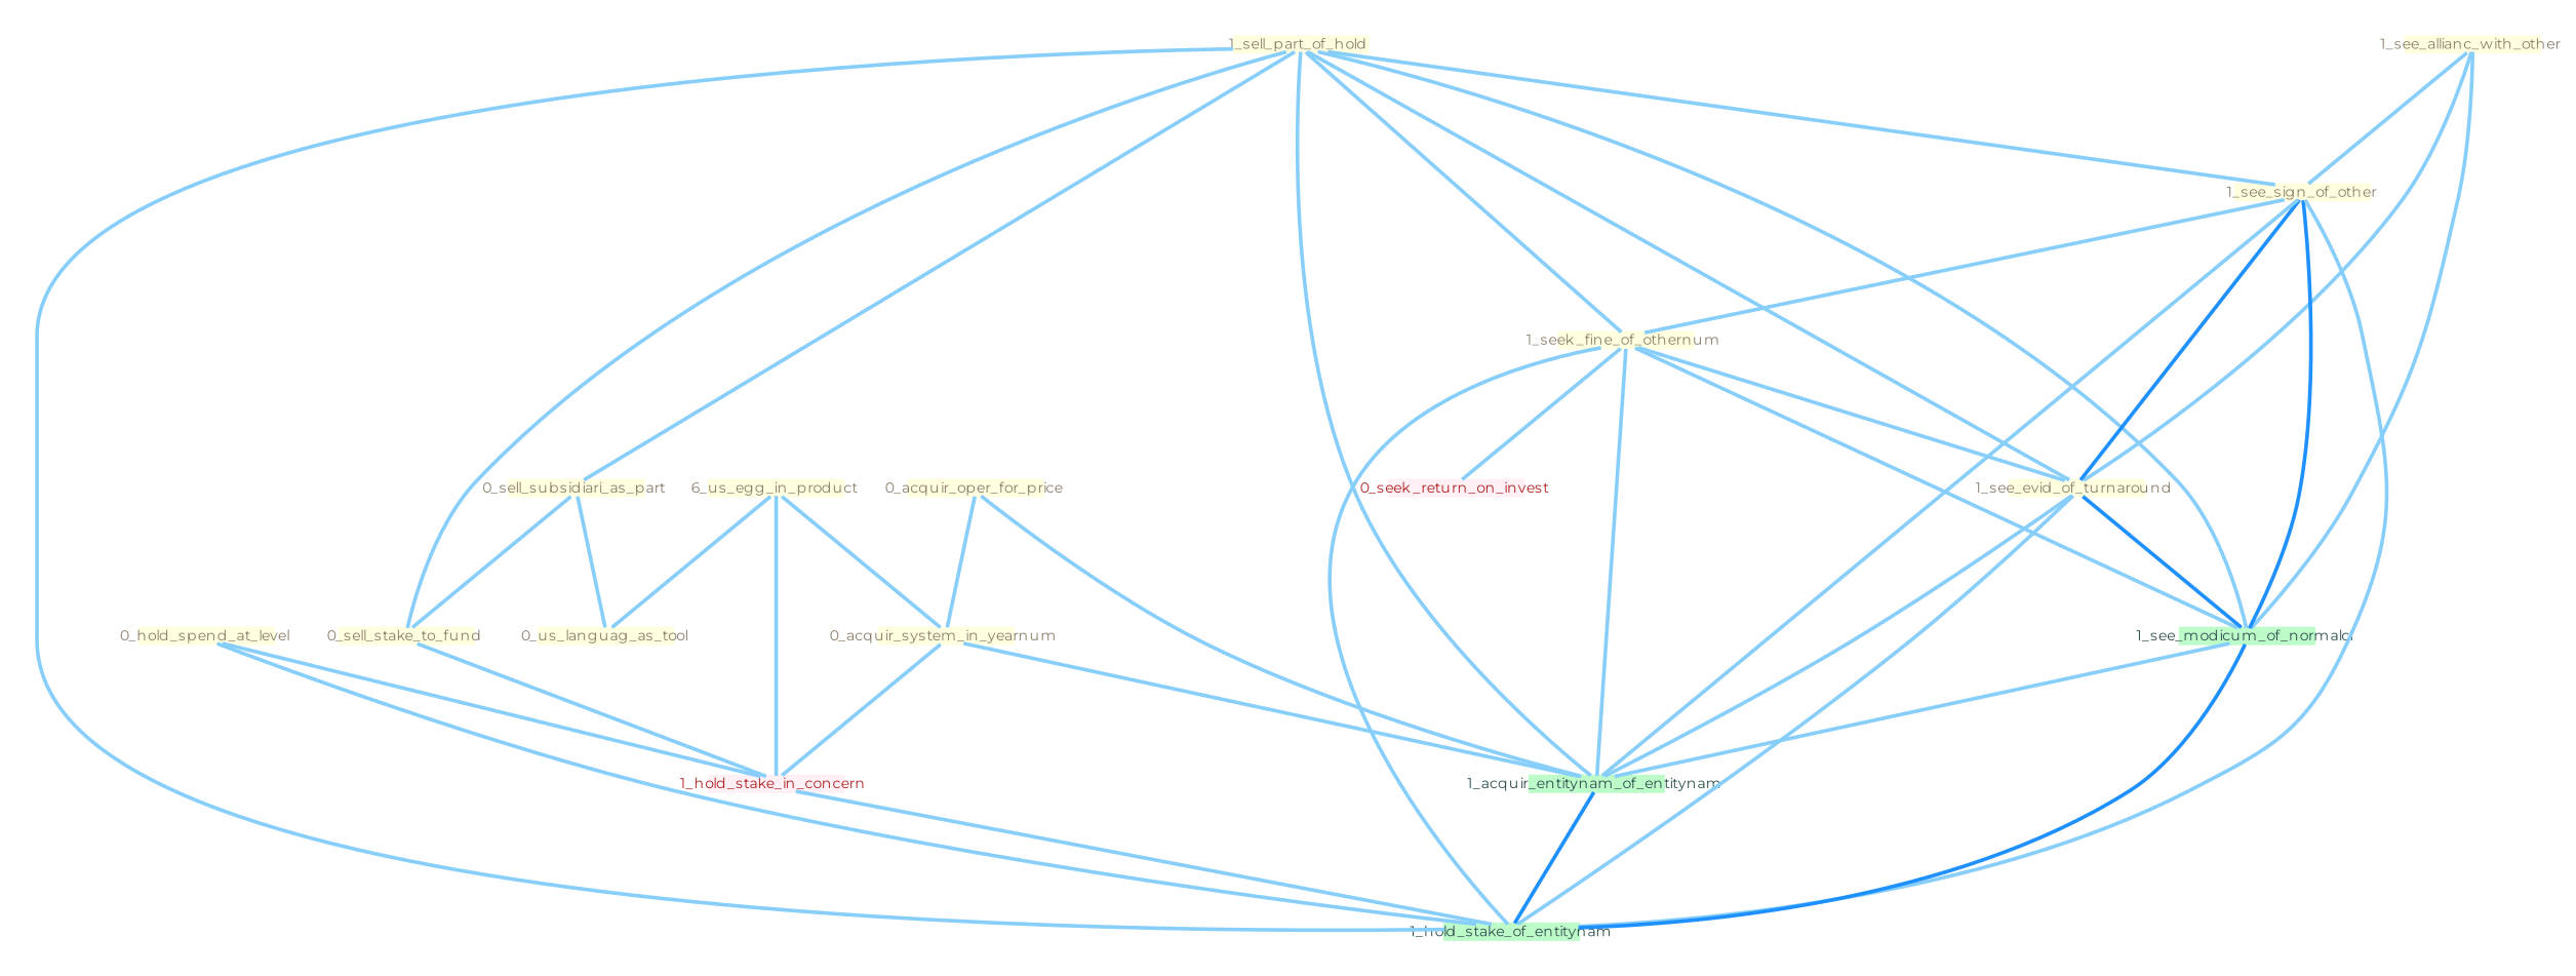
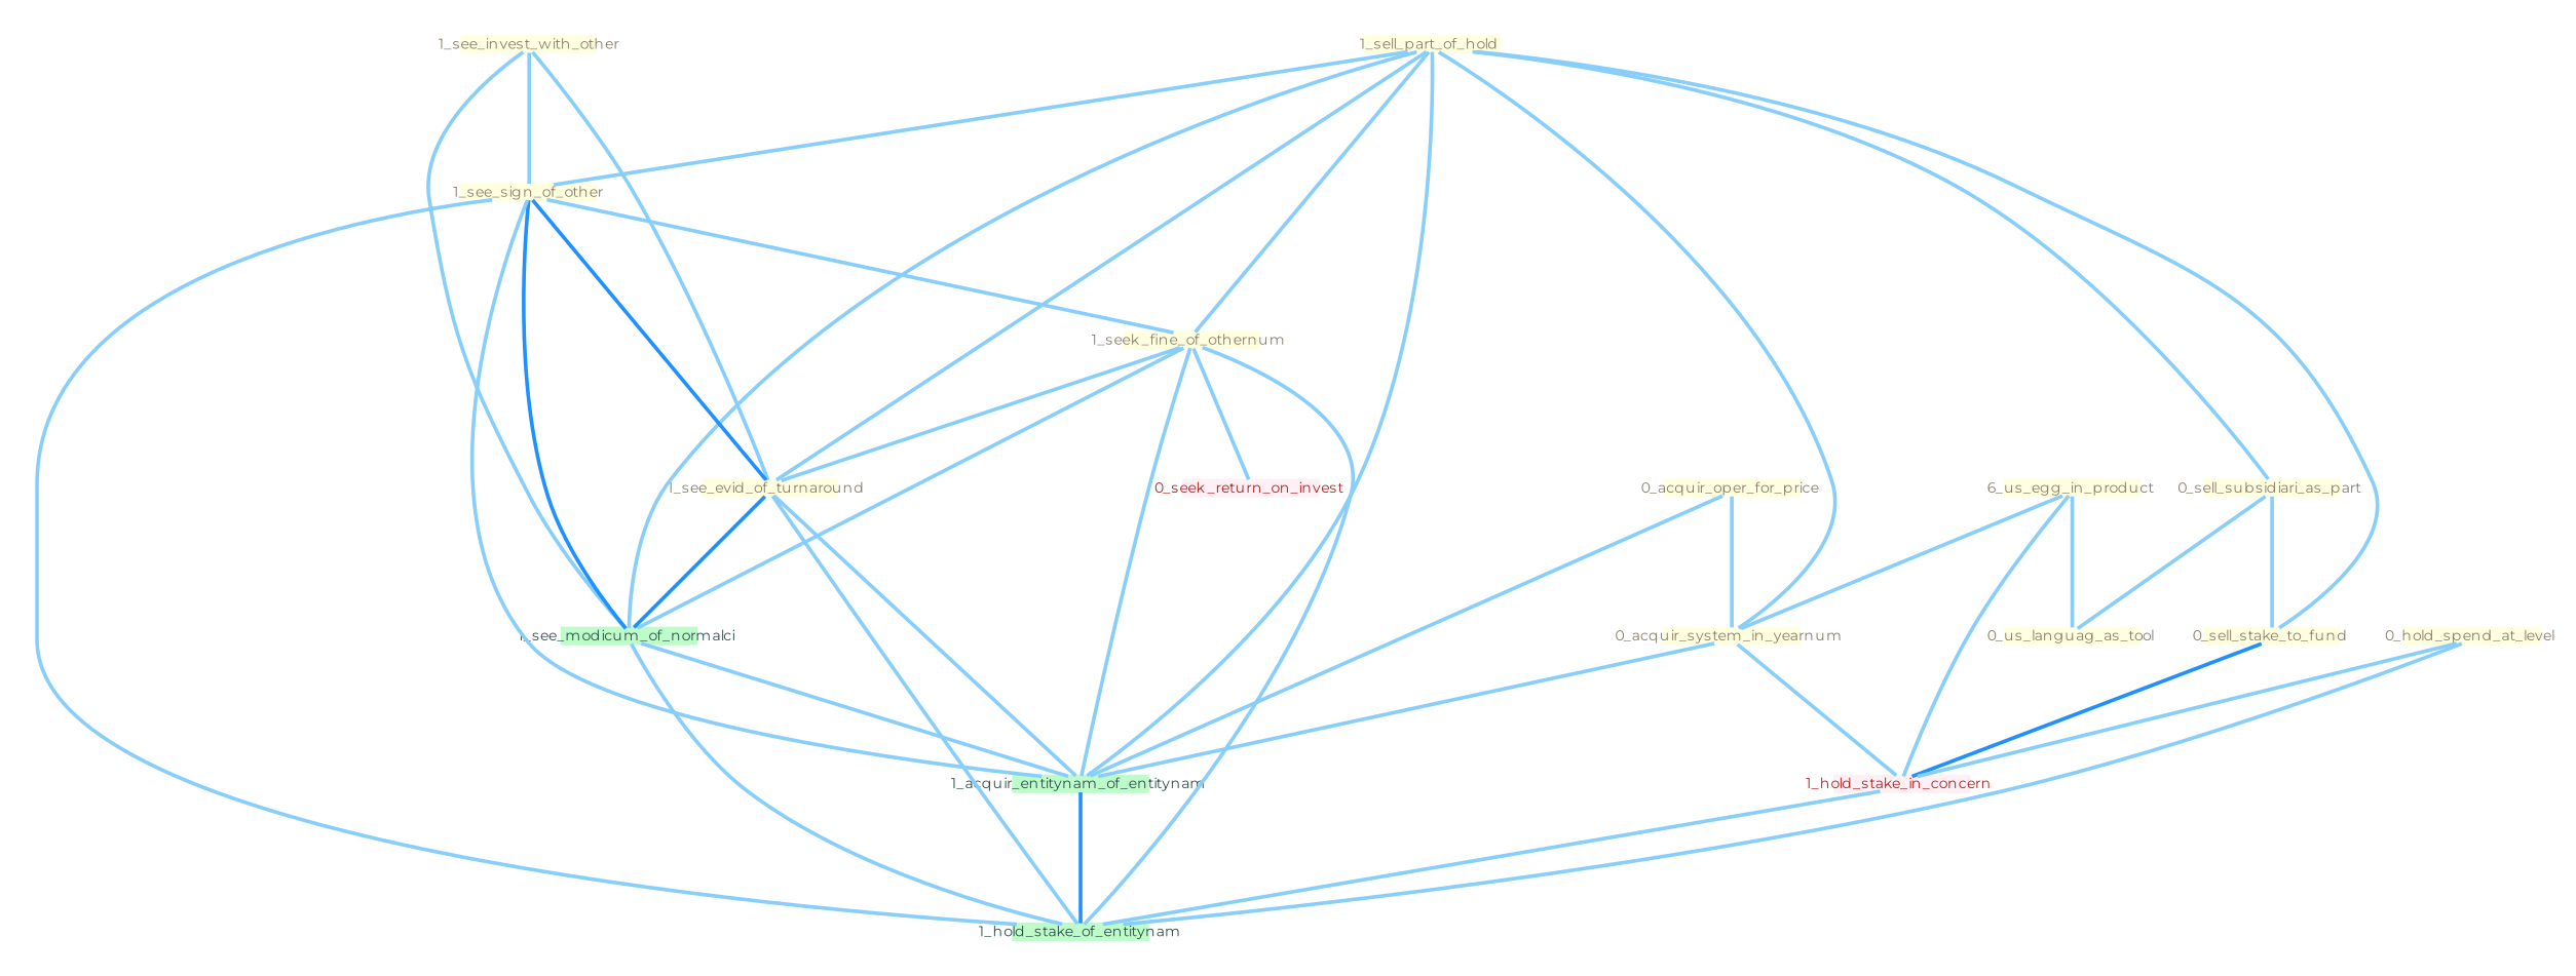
  graph {
    fontname=Montserrat
    node [color="#ffffe0" fixedsize=true fontcolor="#8b7d6b" fontname=Montserrat fontsize=4 shape=polygon style=filled]
    edge [color="#87cefa" fontname=Montserrat w=1]
    "1_sell_part_of_hold " [height=.06 width=.5]
    "0_acquir_oper_for_price " [height=.06 width=.5]
-   "1_see_allianc_with_other " [height=.06 width=.5]
+   "1_see_allianc_with_other " [height=.06 width=.5 label="1_see_invest_with_other"]
    n4 [height=.06 label="1_see_sign_of_other" width=.5]
    "0_sell_subsidiari_as_part " [height=.06 width=.5]
    "1_seek_fine_of_othernum " [height=.06 width=.5]
    n7 [height=.06 label="6_us_egg_in_product" width=.5]
    "0_us_languag_as_tool " [height=.06 width=.5]
    "1_see_evid_of_turnaround " [height=.06 width=.5]
    "0_sell_stake_to_fund " [height=.06 width=.5]
    "0_acquir_system_in_yearnum " [height=.06 width=.5]
    "0_hold_spend_at_level " [height=.06 width=.5]
    "1_hold_stake_in_concern " [color="#fff0f5" fontcolor="#b22222" height=.06 width=.5]
    "0_seek_return_on_invest " [color="#fff0f5" fontcolor="#b22222" height=.06 width=.5]
    "1_see_modicum_of_normalci " [color="#BDFCC9" fontcolor="#2f4f4f" height=.06 width=.5]
    "1_acquir_entitynam_of_entitynam " [color="#BDFCC9" fontcolor="#2f4f4f" height=.06 width=.5]
    n17 [color="#BDFCC9" fontcolor="#2f4f4f" height=.06 label="1_hold_stake_of_entitynam" width=.5]
    subgraph sub_1 {
      "1_sell_part_of_hold "
      "0_acquir_oper_for_price "
      "1_see_allianc_with_other "
      n4
      "0_sell_subsidiari_as_part "
      "1_seek_fine_of_othernum "
      n7
      "0_us_languag_as_tool "
      "1_see_evid_of_turnaround "
      "0_sell_stake_to_fund "
      "0_acquir_system_in_yearnum "
      "0_hold_spend_at_level "
    }
    subgraph sub_2 {
      "1_hold_stake_in_concern "
      "0_seek_return_on_invest "
    }
    "1_sell_part_of_hold " -- n4
    "1_sell_part_of_hold " -- "0_sell_subsidiari_as_part "
    "1_sell_part_of_hold " -- "1_seek_fine_of_othernum "
    "1_sell_part_of_hold " -- "1_see_evid_of_turnaround "
    "1_sell_part_of_hold " -- "0_sell_stake_to_fund "
    "1_sell_part_of_hold " -- "1_see_modicum_of_normalci "
    "1_sell_part_of_hold " -- "1_acquir_entitynam_of_entitynam "
-   "1_sell_part_of_hold " -- n17
+   "1_sell_part_of_hold " -- "0_acquir_system_in_yearnum "
    "0_acquir_oper_for_price " -- "0_acquir_system_in_yearnum "
    "0_acquir_oper_for_price " -- "1_acquir_entitynam_of_entitynam "
    "1_see_allianc_with_other " -- n4
    "1_see_allianc_with_other " -- "1_see_evid_of_turnaround "
    "1_see_allianc_with_other " -- "1_see_modicum_of_normalci "
    n4 -- "1_seek_fine_of_othernum "
    n4 -- "1_see_evid_of_turnaround " [color="#1e90ff" w=2]
    n4 -- "1_see_modicum_of_normalci " [color="#1e90ff" w=2]
    n4 -- "1_acquir_entitynam_of_entitynam "
    n4 -- n17
    "0_sell_subsidiari_as_part " -- "0_us_languag_as_tool "
    "0_sell_subsidiari_as_part " -- "0_sell_stake_to_fund "
    "1_seek_fine_of_othernum " -- "1_see_evid_of_turnaround "
    "1_seek_fine_of_othernum " -- "0_seek_return_on_invest "
    "1_seek_fine_of_othernum " -- "1_see_modicum_of_normalci "
    "1_seek_fine_of_othernum " -- "1_acquir_entitynam_of_entitynam "
    "1_seek_fine_of_othernum " -- n17
    n7 -- "0_us_languag_as_tool "
    n7 -- "0_acquir_system_in_yearnum "
    n7 -- "1_hold_stake_in_concern "
    "1_see_evid_of_turnaround " -- "1_see_modicum_of_normalci " [color="#1e90ff" w=2]
    "1_see_evid_of_turnaround " -- "1_acquir_entitynam_of_entitynam "
    "1_see_evid_of_turnaround " -- n17
-   "0_sell_stake_to_fund " -- "1_hold_stake_in_concern "
+   "0_sell_stake_to_fund " -- "1_hold_stake_in_concern " [color="#1e90ff"]
    "0_acquir_system_in_yearnum " -- "1_hold_stake_in_concern "
    "0_acquir_system_in_yearnum " -- "1_acquir_entitynam_of_entitynam "
    "0_hold_spend_at_level " -- "1_hold_stake_in_concern "
    "0_hold_spend_at_level " -- n17
    "1_hold_stake_in_concern " -- n17
    "1_see_modicum_of_normalci " -- "1_acquir_entitynam_of_entitynam "
-   "1_see_modicum_of_normalci " -- n17 [color="#1e90ff"]
+   "1_see_modicum_of_normalci " -- n17
    "1_acquir_entitynam_of_entitynam " -- n17 [color="#1e90ff" w=2]
  }
